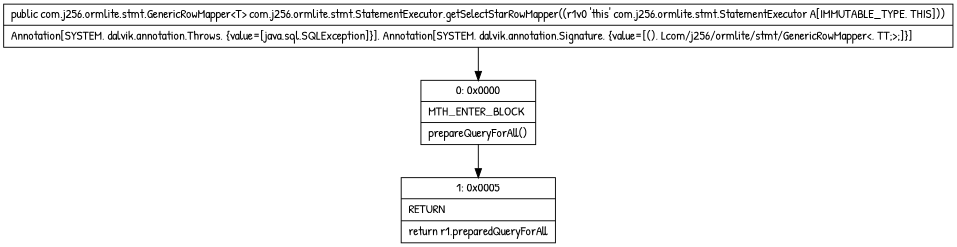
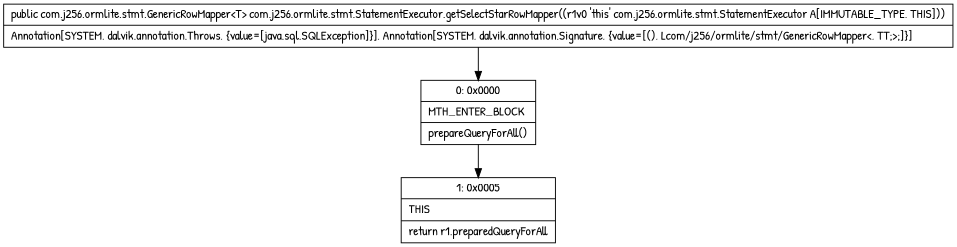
  digraph {
    fontname="Patrick Hand"
    node [shape=record fontname="Patrick Hand"]
    edge [fontname="Patrick Hand"]
    n1 [label="{0\:\ 0x0000|MTH_ENTER_BLOCK\l|prepareQueryForAll()\l}"]
-   n2 [label="{1\:\ 0x0005|RETURN\l|return r1.preparedQueryForAll\l}"]
+   n2 [label="{1\:\ 0x0005|THIS\l|return r1.preparedQueryForAll\l}"]
    n3 [label="{public com.j256.ormlite.stmt.GenericRowMapper\<T\> com.j256.ormlite.stmt.StatementExecutor.getSelectStarRowMapper((r1v0 'this' com.j256.ormlite.stmt.StatementExecutor A[IMMUTABLE_TYPE, THIS]))  | Annotation[SYSTEM, dalvik.annotation.Throws, \{value=[java.sql.SQLException]\}], Annotation[SYSTEM, dalvik.annotation.Signature, \{value=[(), Lcom\/j256\/ormlite\/stmt\/GenericRowMapper\<, TT;\>;]\}]\l}"]
    n1 -> n2
    n3 -> n1
  }
